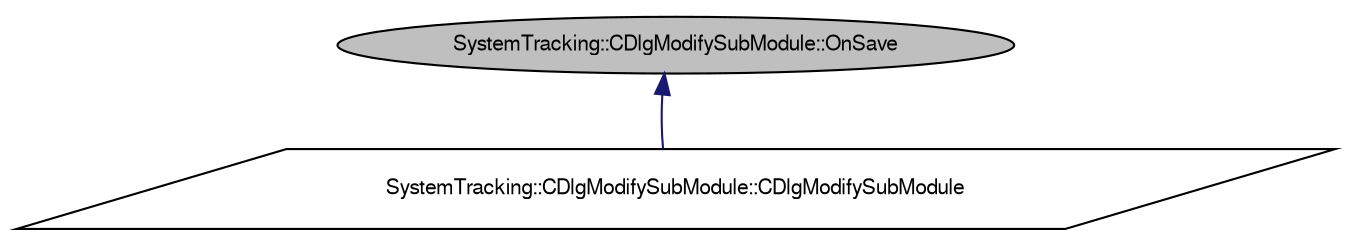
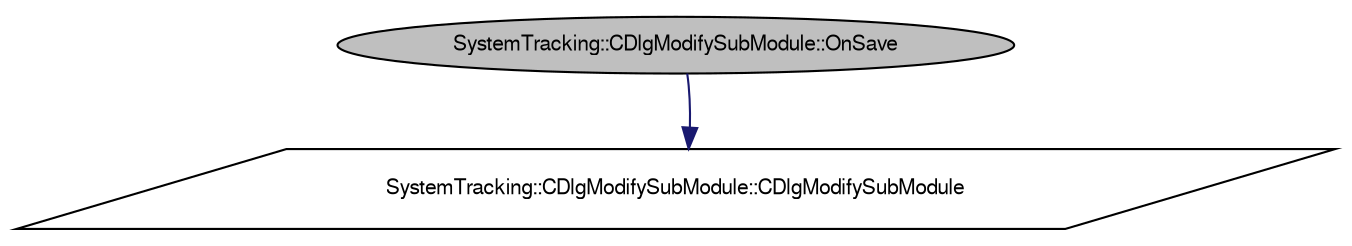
  digraph {
    rankdir=TB
    node [color=black fontname=FreeSans fontsize=10 style=filled]
    n1 [fillcolor=grey75 fontcolor=black height=0.2 label="SystemTracking::CDlgModifySubModule::OnSave" shape=ellipse width=0.4]
    n2 [fillcolor=white height=0.2 label="SystemTracking::CDlgModifySubModule::CDlgModifySubModule" shape=parallelogram width=0.4]
-   n1 -> n2 [color=midnightblue dir=back fontname=FreeSans fontsize=10 labelfontname=FreeSans labelfontsize=10 style=solid]
+   n2 -> n1 [color=midnightblue dir=back fontname=FreeSans fontsize=10 labelfontname=FreeSans labelfontsize=10 style=solid]
  }
